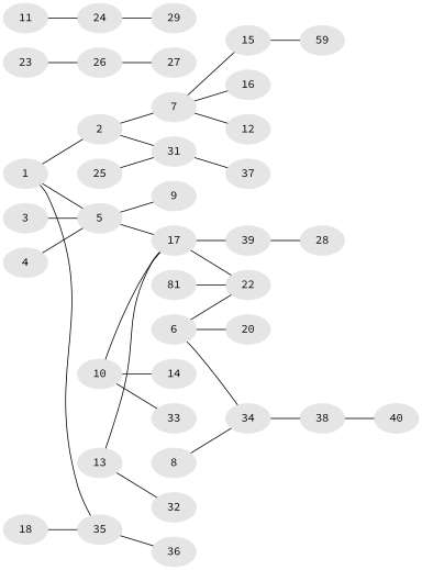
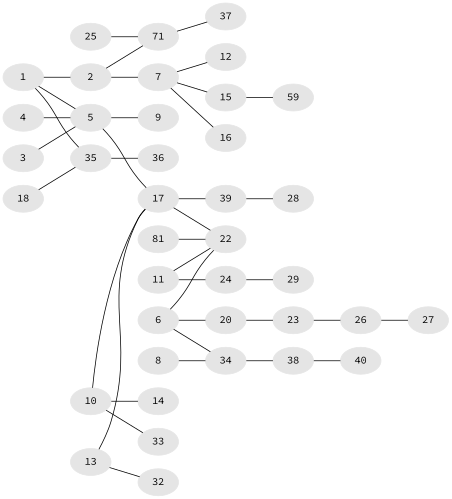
  graph {
    fontname="Source Code Pro"
    rankdir=LR
    node [color=gray90 fontname="Source Code Pro" style=filled]
    edge [fontname="Source Code Pro" weight=1.0]
    1
    2
    5
    35
    7
-   31
+   31 [label=71]
    9
    17
    36
    12
    15
    16
    37
    3
    4
    22
    39
    6
    20
    34
    23
    38
    n23 [label=59]
    8
    10
    14
    33
    11
    24
    29
    13
    32
    28
    18
    26
    n36 [label=81]
    27
    25
    40
    1 -- 2
    1 -- 5
    1 -- 35
    2 -- 7
    2 -- 31
    5 -- 9
    5 -- 17
    35 -- 36
    7 -- 12
    7 -- 15
    7 -- 16
    31 -- 37
    17 -- 22
    17 -- 39
    15 -- n23
    3 -- 5
    4 -- 5
    39 -- 28
    6 -- 22
    6 -- 20
    6 -- 34
+   20 -- 23
    34 -- 38
    23 -- 26
    38 -- 40
    8 -- 34
    10 -- 17
    10 -- 14
    10 -- 33
+   11 -- 22
    11 -- 24
    24 -- 29
    13 -- 17
    13 -- 32
    18 -- 35
    26 -- 27
    n36 -- 22
    25 -- 31
  }
